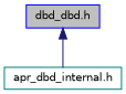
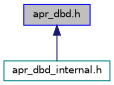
  digraph {
    node [fontname=Helvetica fontsize=10 shape=record style=filled]
-   n1 [color=blue fillcolor=grey75 fontcolor=black height=0.2 label="dbd_dbd.h" width=0.4]
+   n1 [color=blue fillcolor=grey75 fontcolor=black height=0.2 label="apr_dbd.h" width=0.4]
    n2 [color=teal fillcolor=white height=0.2 label="apr_dbd_internal.h" width=0.4]
    n1 -> n2 [color=midnightblue dir=back fontname=Helvetica fontsize=10 labelfontname=Helvetica labelfontsize=10 style=solid]
  }
